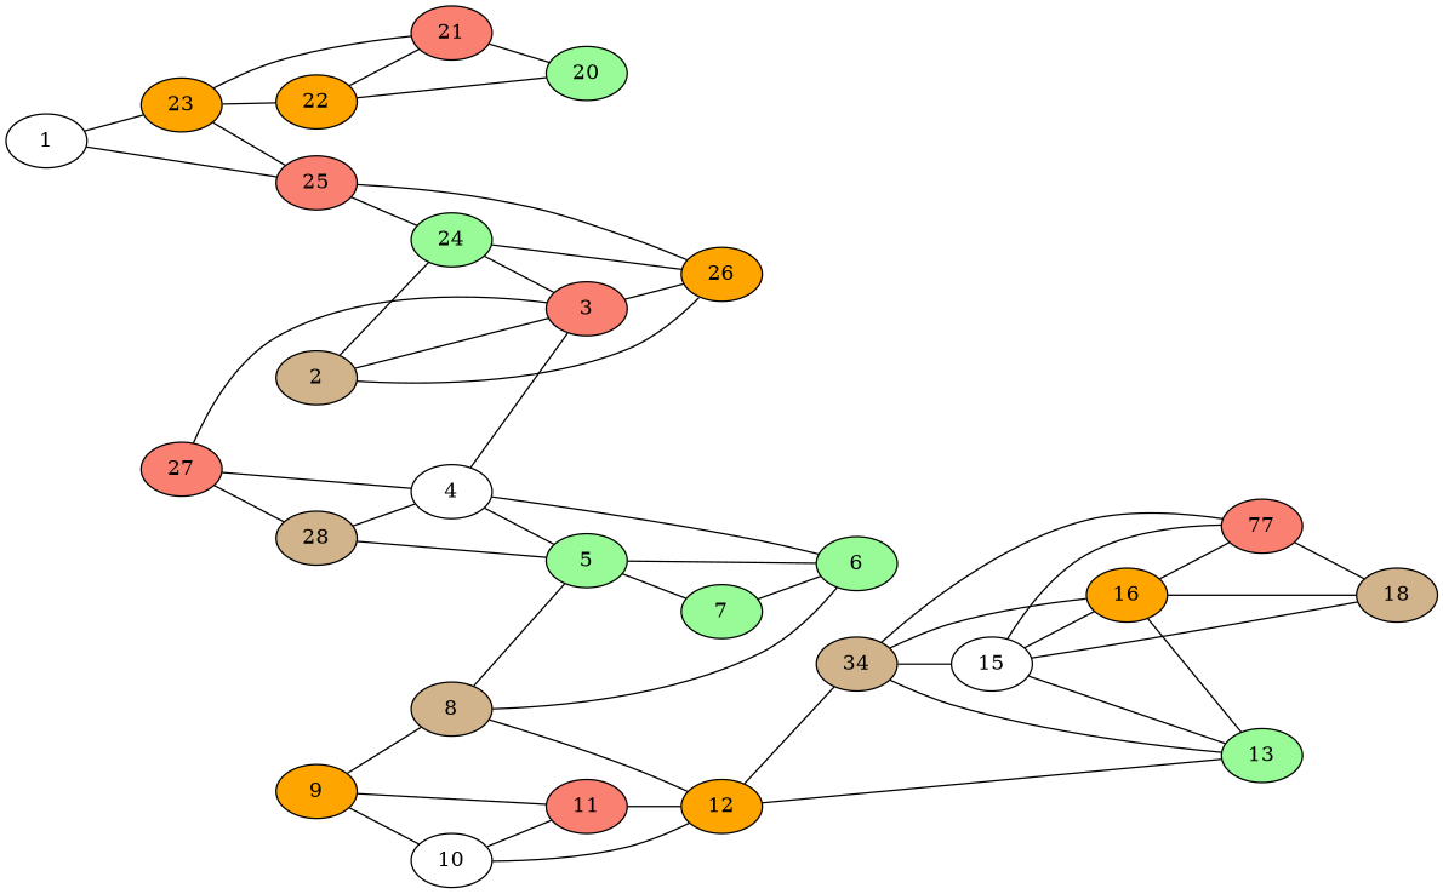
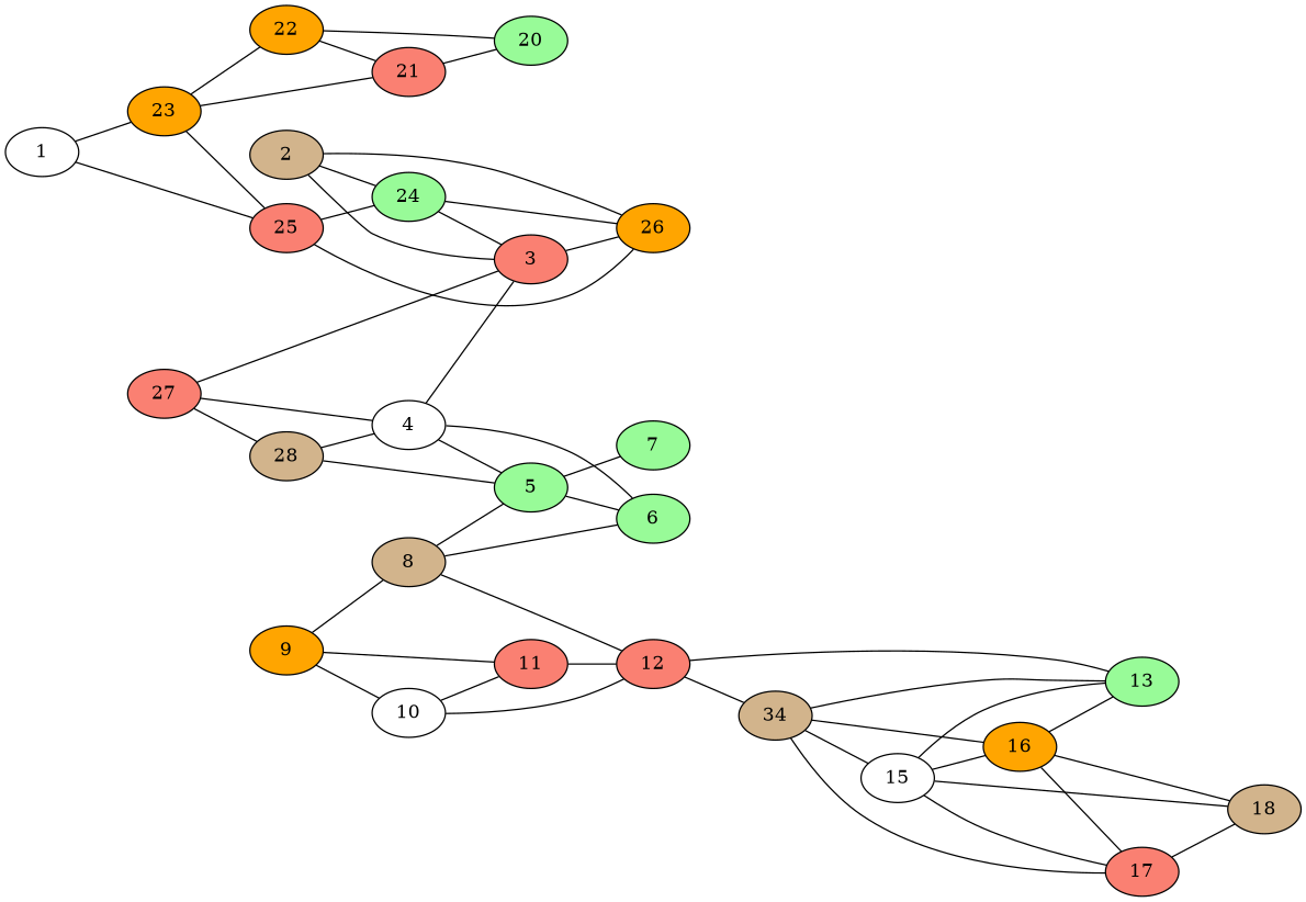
  graph {
    rankdir=LR
    node [aaLength=5 fillcolor=salmon style=filled type=0]
    edge [distance0=8.0 frequency=1 type0=1]
    1 [aaLength=18 fillcolor=white sequence=LSRPFQSIIHAKRTYREL]
    23 [aaLength=8 fillcolor=orange sequence=FDTKTGLR type=1]
    25 [aaLength=3 sequence=NVI type=1]
    22 [aaLength=8 fillcolor=orange sequence=VGSGAYGS type=1]
    21 [aaLength=9 sequence=WEVPERYQN type=1]
    24 [fillcolor=palegreen sequence=EEFND type=1]
    26 [aaLength=2 fillcolor=orange sequence=VT type=1]
    20 [aaLength=6 fillcolor=palegreen sequence=RQELNK type=1]
    3 [aaLength=22 sequence=VKCQKLTDDHVQFLIYQILRGL]
    2 [aaLength=6 fillcolor=tan sequence=HLMGAD]
    4 [aaLength=3 fillcolor=white sequence=IIH]
    6 [aaLength=6 fillcolor=palegreen sequence=DEMTGY]
    5 [fillcolor=palegreen sequence=GLARH]
    7 [aaLength=6 fillcolor=palegreen sequence=ATRWYR]
    8 [aaLength=18 fillcolor=tan sequence=NWMHYNQTVDIWSVGCIM]
-   12 [fillcolor=orange sequence=TQMPK]
+   12 [sequence=TQMPK]
    9 [aaLength=14 fillcolor=orange sequence=TLFPGTDHIDQLKL]
    10 [aaLength=8 fillcolor=white sequence=RLVGTPGA]
    11 [aaLength=9 sequence=LLKKISSES]
    n20 [fillcolor=tan label=34 sequence=EKMLV]
    13 [aaLength=12 fillcolor=palegreen sequence=NVFIGANPLAVD]
    15 [aaLength=7 fillcolor=white sequence=DSDKRIT]
    16 [fillcolor=orange sequence=AAQAL]
-   17 [aaLength=6 sequence=VADPYD label=77]
+   17 [aaLength=6 sequence=VADPYD]
    18 [aaLength=15 fillcolor=tan sequence=FESRDLLIDEWKSLT]
    27 [aaLength=3 sequence=DLK type=1]
    28 [aaLength=3 fillcolor=tan sequence=VNE type=1]
    1 -- 23 [distance0=25.51045]
    1 -- 25 [distance0=34.79631 type0=3]
    23 -- 25 [distance0=32.0 type0=4]
    23 -- 22 [distance0=12.0]
    23 -- 21 [distance0=24.0 type0=2]
    25 -- 24 [distance0=15.0 distance1=12.0 frequency=2 type1=4]
    25 -- 26 [distance0=23.0 type0=2]
    22 -- 21 [distance0=12.0]
    21 -- 20
    24 -- 26 [distance1=3.0 frequency=2 type1=4]
    24 -- 3 [distance0=32.42484 type0=3]
    20 -- 22 [distance0=20.0 type0=3]
    3 -- 26 [distance0=28.20231 type0=2]
    2 -- 24 [distance0=37.59943 type0=3]
    2 -- 26 [distance0=36.30037 type0=2]
    2 -- 3 [distance0=14.72922 distance1=4.0 frequency=2 type1=4]
    4 -- 3 [distance0=30.74111 type0=2]
    4 -- 6 [distance0=32.48796 type0=3]
    4 -- 5 [distance0=28.2681]
    5 -- 6 [distance0=8.832138 distance1=2.0 frequency=2 type1=4]
    5 -- 7 [distance0=14.33687 type0=2]
-   7 -- 6 [distance0=10.86398]
    8 -- 6 [distance0=20.1778 type0=2]
    8 -- 5 [distance0=28.697 type0=3]
    8 -- 12 [distance0=19.15878]
    12 -- n20 [distance0=32.98631 type0=2]
    12 -- 13 [distance0=12.48447 distance1=4.0 frequency=2 type1=4]
    9 -- 8 [distance0=30.2847 type0=3]
    9 -- 10 [distance0=20.15088 distance1=2.0 frequency=2 type1=4]
    9 -- 11 [distance0=28.5515 type0=2]
    10 -- 12 [distance0=35.71351 type0=3]
    10 -- 11 [distance0=11.60481 distance1=1.0 frequency=2 type1=4]
    11 -- 12 [distance0=33.96313 distance1=8.0 frequency=2 type0=3 type1=4]
    n20 -- 15 [distance0=14.71304 distance1=1.0 frequency=2 type1=4]
    13 -- n20 [distance0=22.54495 distance1=2.0 frequency=2 type0=2 type1=4]
    13 -- 15 [distance0=23.96627 type0=3]
    15 -- 16 [distance0=13.61401 distance1=0.0 frequency=2 type1=5]
    16 -- n20 [distance0=25.5249 type0=2]
    16 -- 13 [distance0=28.27198 type0=3]
    16 -- 17 [distance0=15.0 type0=4]
    17 -- n20 [distance0=38.32096 type0=3]
    17 -- 15 [distance0=35.3964 type0=2]
    17 -- 18 [distance0=9.869762 distance1=2.0 frequency=2 type1=4]
    18 -- 15 [distance0=42.51703 type0=2]
    18 -- 16 [distance0=45.28277 type0=3]
    27 -- 3 [distance0=41.71775 type0=3]
    27 -- 4 [distance0=34.22489 type0=2]
    27 -- 28 [distance1=5.0 frequency=2 type1=4]
    28 -- 4 [distance0=36.0464 type0=2]
    28 -- 5 [distance0=42.33441 distance1=9.0 frequency=2 type0=3 type1=4]
  }
